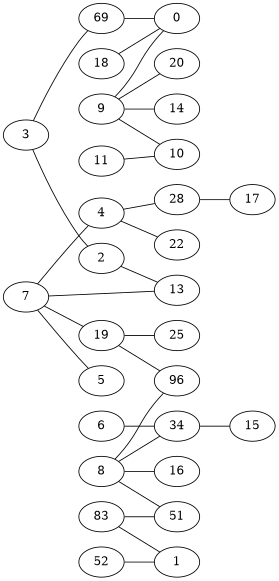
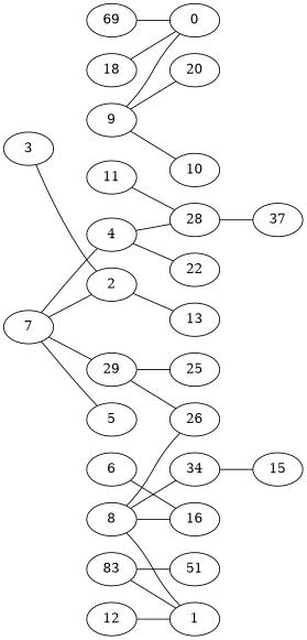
  digraph {
    rankdir=LR
    edge [color=black dir=none]
    4
    28
    22
-   17
+   17 [label=37]
    n5 [label=69]
    0
    n7 [label=34]
    15
    6
    3
    2
    13
    8
    1
    16
-   26 [label=96]
+   26
    7
    5
-   29 [label=19]
+   29
    25
    9
    10
-   14
    20
    11
    18
    n27 [label=83]
    n28 [label=51]
-   12 [label=52]
+   12
    subgraph sub_1 {
      4
      28
      22
      17
      n5
      0
      n7
      15
      6
      3
      2
      13
      8
      1
      16
      26
      7
      5
      29
      25
      9
      10
-     14
      20
      11
      18
      n27
      n28
      12
    }
    4 -> 28
    4 -> 22
    28 -> 17
    n5 -> 0
    n7 -> 15
-   6 -> n7
-   3 -> n5
+   6 -> 16
    3 -> 2
    2 -> 13
    8 -> n7
-   8 -> n28
+   8 -> 1
    8 -> 16
    8 -> 26
    7 -> 4
-   7 -> 13
+   7 -> 2
    7 -> 5
    7 -> 29
    29 -> 26
    29 -> 25
    9 -> 0
    9 -> 10
-   9 -> 14
    9 -> 20
-   11 -> 10
+   11 -> 28
    18 -> 0
    n27 -> 1
    n27 -> n28
    12 -> 1
  }
